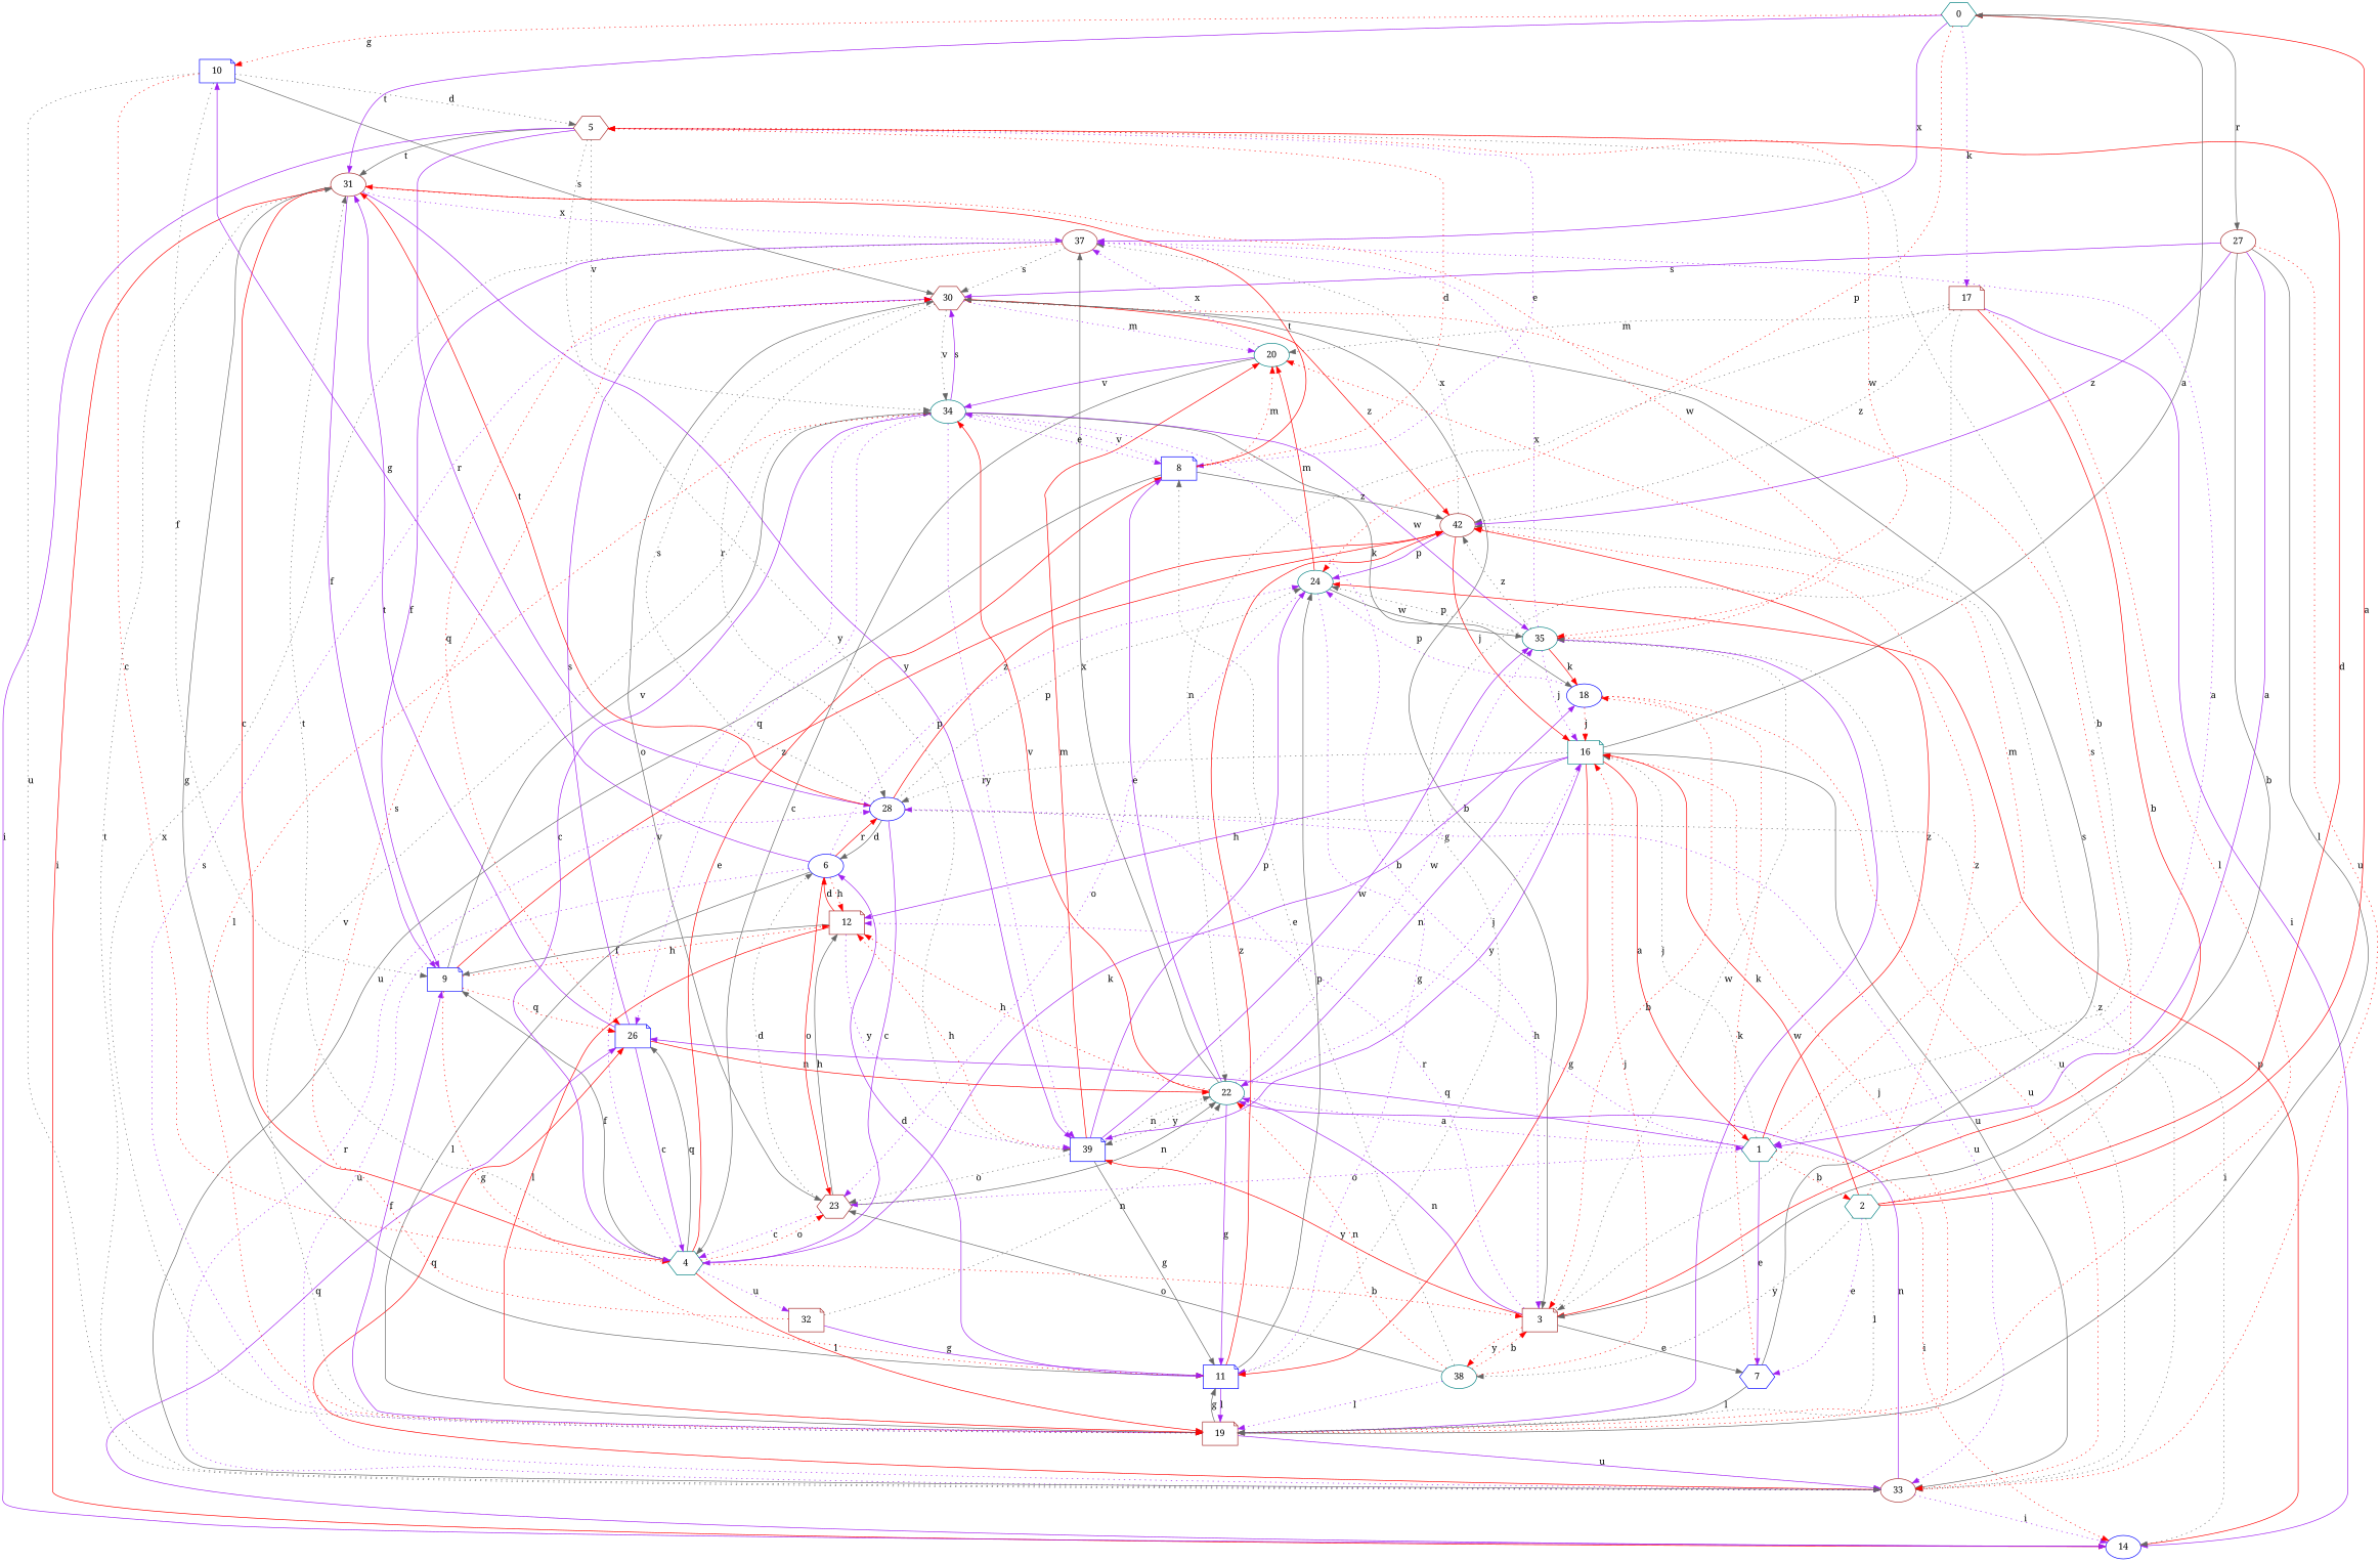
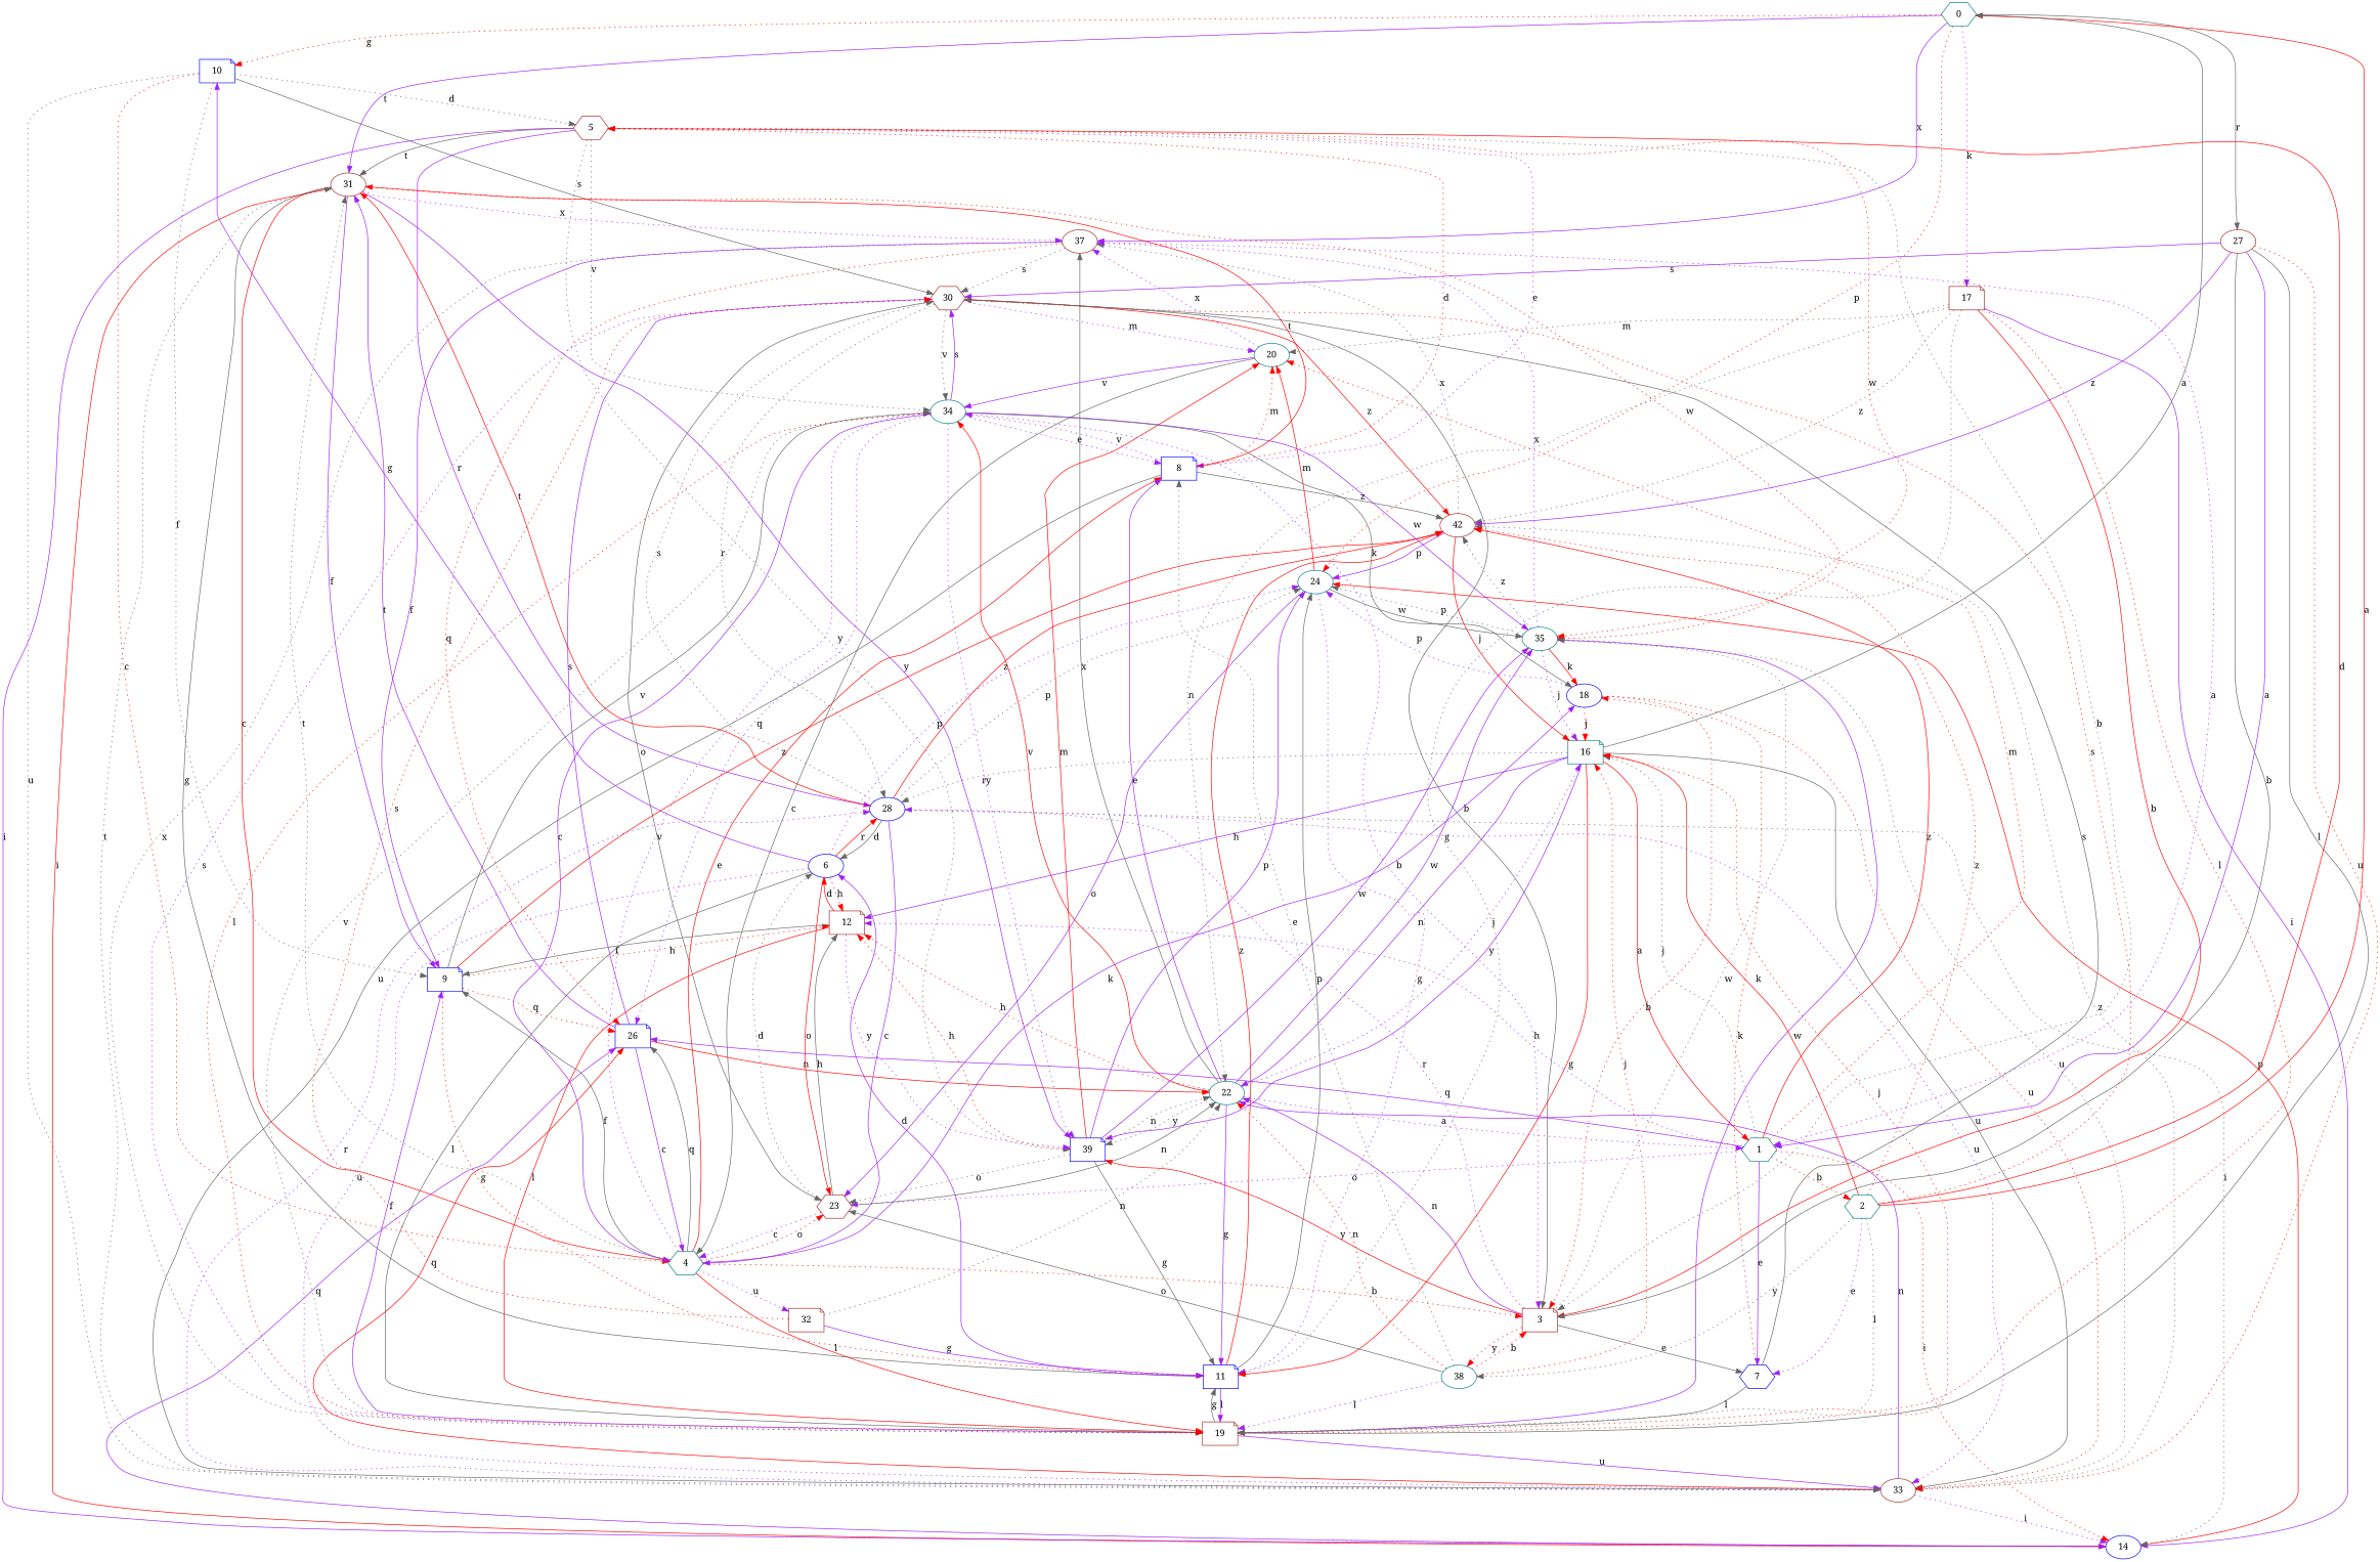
  strict digraph {
    fontname="Noto Serif"
    node [color=brown fontname="Noto Serif" shape=ellipse]
    edge [color=purple fontname="Noto Serif" style=solid]
    0 [color=teal shape=hexagon]
    10 [color=blue shape=note]
    17 [shape=note]
    24 [color=teal]
    27
    31
    37
    5 [shape=hexagon]
    30 [shape=hexagon]
    4 [color=teal shape=hexagon]
    9 [color=blue shape=note]
    33
    14 [color=blue]
    20 [color=teal]
    42
    19 [shape=note]
    3 [shape=note]
    22 [color=teal]
    11 [color=blue shape=note]
    23 [shape=hexagon]
    35 [color=teal]
    1 [color=teal shape=hexagon]
    39 [color=blue shape=note]
    26 [color=blue shape=note]
    2 [color=teal shape=hexagon]
    7 [color=blue shape=hexagon]
    12 [shape=note]
    16 [color=teal shape=note]
    38 [color=teal]
    18 [color=blue]
    6 [color=blue]
    28 [color=blue]
    34 [color=teal]
    8 [color=blue shape=note]
    32 [shape=note]
    0 -> 10 [color=red label=g style=dotted]
    0 -> 17 [label=k style=dotted]
    0 -> 24 [color=red label=p style=dotted]
    0 -> 27 [color=gray40 label=r]
    0 -> 31 [label=t]
    0 -> 37 [label=x]
    10 -> 5 [color=gray40 label=d style=dotted]
    10 -> 30 [color=gray40 label=s]
    10 -> 4 [color=red label=c style=dotted]
    10 -> 9 [color=gray40 label=f style=dotted]
    10 -> 33 [color=gray40 label=u style=dotted]
    17 -> 14 [label=i]
    17 -> 20 [color=gray40 label=m style=dotted]
    17 -> 42 [color=gray40 label=z style=dotted]
    17 -> 19 [color=red label=l style=dotted]
    17 -> 3 [color=red label=b]
    17 -> 22 [color=gray40 label=n style=dotted]
    17 -> 11 [color=gray40 label=g style=dotted]
    24 -> 20 [color=red label=m]
    24 -> 11 [label=g style=dotted]
-   24 -> 23 [label=o style=dotted]
+   24 -> 23 [label=o]
    24 -> 35 [color=gray40 label=w]
    27 -> 30 [label=s]
    27 -> 33 [color=red label=u style=dotted]
    27 -> 42 [label=z]
    27 -> 19 [color=gray40 label=l]
    27 -> 3 [color=gray40 label=b]
    27 -> 1 [label=a]
    31 -> 37 [label=x style=dotted]
    31 -> 4 [color=red label=c]
    31 -> 9 [label=f]
    31 -> 14 [color=red label=i]
    31 -> 11 [color=gray40 label=g]
    31 -> 35 [color=red label=w style=dotted]
    31 -> 39 [label=y]
    37 -> 30 [color=gray40 label=s style=dotted]
    37 -> 9 [label=f]
    37 -> 19 [color=gray40 label=x style=dotted]
    37 -> 1 [label=a style=dotted]
    37 -> 26 [color=red label=q style=dotted]
    5 -> 31 [color=gray40 label=t]
    5 -> 14 [label=i]
    5 -> 3 [color=gray40 label=b style=dotted]
    5 -> 35 [color=red label=w style=dotted]
    5 -> 39 [color=gray40 label=y style=dotted]
    5 -> 28 [label=r]
    5 -> 34 [color=gray40 label=v style=dotted]
    5 -> 8 [label=e style=dotted]
    30 -> 20 [label=m style=dotted]
    30 -> 42 [color=red label=z]
    30 -> 3 [color=gray40 label=b]
    30 -> 23 [color=gray40 label=o]
    30 -> 28 [color=gray40 label=r style=dotted]
    30 -> 34 [color=gray40 label=v style=dotted]
    4 -> 31 [color=gray40 label=t style=dotted]
    4 -> 9 [color=gray40 label=f]
    4 -> 19 [color=red label=l]
    4 -> 3 [color=red label=b style=dotted]
    4 -> 23 [color=red label=o style=dotted]
    4 -> 26 [color=gray40 label=q]
    4 -> 18 [label=k]
    4 -> 34 [label=v style=dotted]
    4 -> 8 [color=red label=e]
    4 -> 32 [label=u style=dotted]
    9 -> 42 [color=red label=z]
    9 -> 11 [color=red label=g style=dotted]
    9 -> 26 [color=red label=q style=dotted]
    9 -> 12 [color=red label=h style=dotted]
    9 -> 34 [color=gray40 label=v]
    33 -> 31 [color=gray40 label=t style=dotted]
    33 -> 14 [label=i style=dotted]
    33 -> 42 [color=gray40 label=z style=dotted]
    33 -> 22 [label=n]
    33 -> 26 [color=red label=q]
    33 -> 28 [label=r style=dotted]
    14 -> 24 [color=red label=p]
    14 -> 26 [label=q]
    20 -> 37 [label=x style=dotted]
    20 -> 4 [color=gray40 label=c]
    20 -> 34 [label=v]
    42 -> 24 [label=p]
    42 -> 37 [color=gray40 label=x style=dotted]
    42 -> 16 [color=red label=j]
    19 -> 30 [label=s style=dotted]
    19 -> 9 [label=f]
    19 -> 33 [label=u]
    19 -> 11 [color=gray40 label=g]
    19 -> 35 [label=w]
    19 -> 16 [color=red label=j style=dotted]
    19 -> 34 [color=gray40 label=v style=dotted]
    3 -> 22 [label=n]
    3 -> 35 [color=gray40 label=w style=dotted]
    3 -> 39 [color=red label=y]
    3 -> 7 [color=gray40 label=e]
    3 -> 38 [color=red label=y style=dotted]
    3 -> 28 [label=r style=dotted]
    22 -> 37 [color=gray40 label=x]
    22 -> 11 [label=g]
-   22 -> 35 [label=w style=dotted]
+   22 -> 35 [label=w]
    22 -> 1 [label=a style=dotted]
    22 -> 39 [color=gray40 label=y style=dotted]
    22 -> 12 [color=red label=h style=dotted]
    22 -> 16 [label=j style=dotted]
    22 -> 34 [color=red label=v]
    22 -> 8 [label=e]
    11 -> 24 [color=gray40 label=p]
    11 -> 42 [color=red label=z]
    11 -> 19 [label=l]
    11 -> 6 [label=d]
    23 -> 4 [label=c style=dotted]
    23 -> 22 [color=gray40 label=n]
    23 -> 12 [color=gray40 label=h]
    23 -> 6 [color=gray40 label=d style=dotted]
    35 -> 24 [color=gray40 label=p style=dotted]
    35 -> 37 [label=x style=dotted]
    35 -> 33 [color=gray40 label=u style=dotted]
    35 -> 42 [color=gray40 label=z style=dotted]
    35 -> 16 [label=j style=dotted]
    35 -> 18 [color=red label=k]
    1 -> 14 [color=red label=i style=dotted]
    1 -> 20 [color=red label=m style=dotted]
    1 -> 42 [color=red label=z]
    1 -> 23 [label=o style=dotted]
    1 -> 26 [label=q]
    1 -> 2 [color=red label=b style=dotted]
    1 -> 7 [label=e]
    1 -> 12 [label=h style=dotted]
    1 -> 16 [color=gray40 label=j style=dotted]
    39 -> 24 [label=p]
    39 -> 20 [color=red label=m]
    39 -> 22 [color=gray40 label=n style=dotted]
    39 -> 11 [color=gray40 label=g]
    39 -> 23 [color=gray40 label=o style=dotted]
    39 -> 35 [label=w]
    39 -> 12 [color=red label=h style=dotted]
    26 -> 31 [label=t]
    26 -> 30 [label=s]
    26 -> 4 [label=c]
    26 -> 22 [color=red label=n]
    2 -> 0 [color=red label=a]
    2 -> 5 [color=red label=d]
    2 -> 30 [color=red label=s style=dotted]
    2 -> 42 [color=red label=z style=dotted]
    2 -> 19 [color=gray40 label=l style=dotted]
    2 -> 7 [label=e style=dotted]
    2 -> 16 [color=red label=k]
    2 -> 38 [color=gray40 label=y style=dotted]
    7 -> 30 [color=gray40 label=s]
    7 -> 19 [color=gray40 label=l]
    7 -> 18 [color=red label=k style=dotted]
    12 -> 9 [color=gray40 label=f]
    12 -> 19 [color=red label=l]
    12 -> 39 [label=y style=dotted]
    12 -> 6 [color=red label=d]
    16 -> 0 [color=gray40 label=a]
    16 -> 33 [color=gray40 label=u]
    16 -> 22 [label=n]
    16 -> 11 [color=red label=g]
    16 -> 1 [color=red label=a]
    16 -> 39 [label=y]
    16 -> 12 [label=h]
    16 -> 28 [color=gray40 label=r style=dotted]
    38 -> 19 [label=l style=dotted]
    38 -> 3 [color=red label=b style=dotted]
    38 -> 22 [color=red label=n style=dotted]
    38 -> 23 [color=gray40 label=o]
    38 -> 16 [color=red label=j style=dotted]
    38 -> 8 [color=gray40 label=e style=dotted]
    18 -> 24 [label=p style=dotted]
    18 -> 33 [color=red label=u style=dotted]
    18 -> 3 [color=red label=b style=dotted]
    18 -> 16 [color=red label=j style=dotted]
    6 -> 10 [label=g]
    6 -> 24 [label=p style=dotted]
    6 -> 33 [label=u style=dotted]
    6 -> 19 [color=gray40 label=l]
    6 -> 23 [color=red label=o]
    6 -> 12 [color=red label=h style=dotted]
    6 -> 28 [color=red label=r]
    28 -> 24 [color=gray40 label=p style=dotted]
    28 -> 31 [color=red label=t]
    28 -> 30 [color=gray40 label=s style=dotted]
    28 -> 4 [label=c]
    28 -> 33 [label=u style=dotted]
    28 -> 14 [color=gray40 label=i style=dotted]
    28 -> 42 [color=red label=z]
    28 -> 6 [color=gray40 label=d]
    34 -> 30 [label=s]
    34 -> 4 [label=c]
    34 -> 19 [color=red label=l style=dotted]
    34 -> 3 [label=b style=dotted]
    34 -> 35 [label=w]
    34 -> 39 [label=y style=dotted]
    34 -> 26 [label=q style=dotted]
    34 -> 18 [color=gray40 label=k]
    34 -> 8 [label=e style=dotted]
    8 -> 31 [color=red label=t]
    8 -> 5 [color=red label=d style=dotted]
    8 -> 33 [color=gray40 label=u]
    8 -> 20 [color=red label=m style=dotted]
    8 -> 42 [color=gray40 label=z]
    8 -> 34 [label=v style=dotted]
    32 -> 30 [color=red label=s style=dotted]
    32 -> 22 [color=gray40 label=n style=dotted]
    32 -> 11 [label=g]
  }
